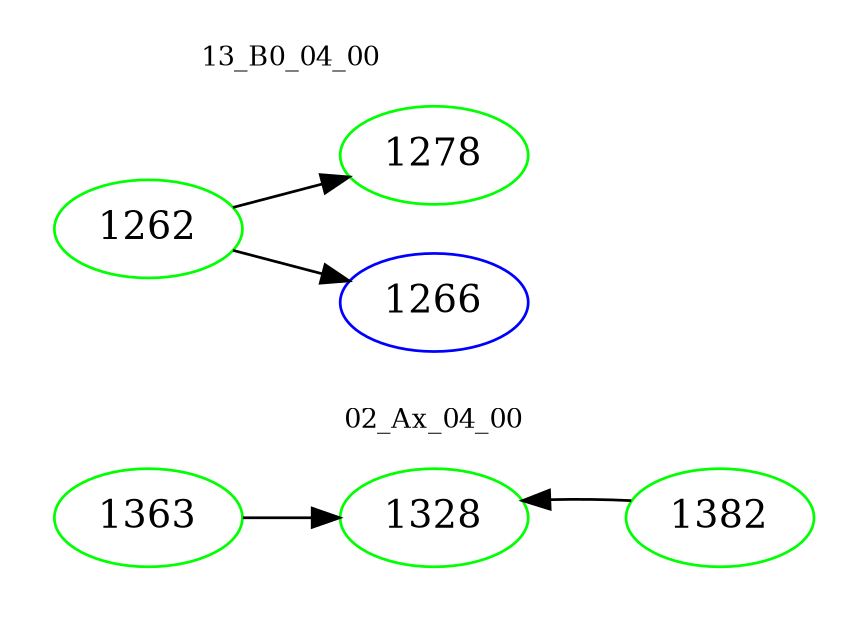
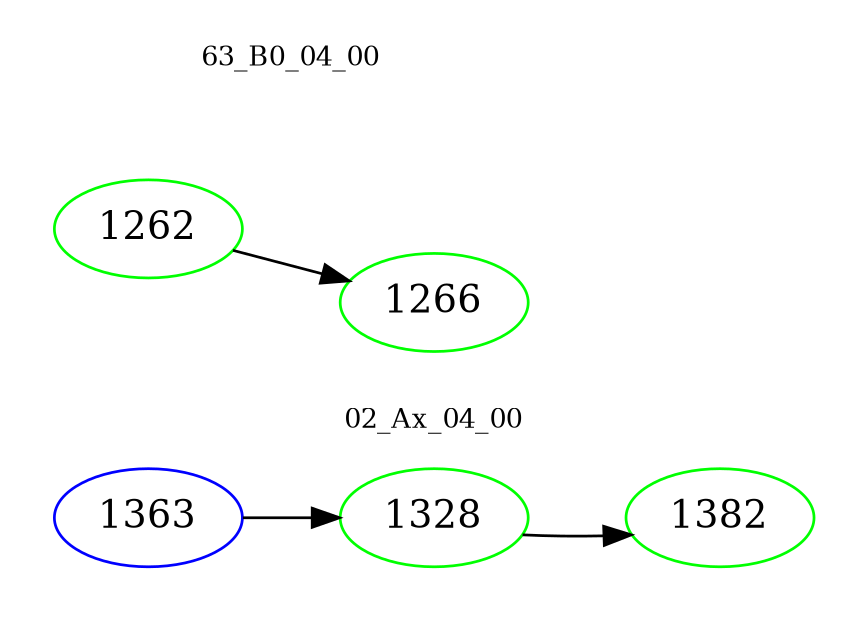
  digraph {
    rankdir=LR
    node [color=green]
    edge [color=black]
-   n1 [label=1363]
+   n1 [color=blue label=1363]
    n2 [label=1328]
    n3 [label=1382]
-   n4 [color=blue label=1266]
+   n4 [label=1266]
    n5 [label=1262]
-   n6 [label=1278]
    subgraph cluster_1 {
      color=white
      fontsize=10
      label="02_Ax_04_00"
      n1
      n2
      n3
    }
    subgraph cluster_2 {
      color=white
      fontsize=10
-     label="13_B0_04_00"
+     label="63_B0_04_00"
      n4
      n5
-     n6
    }
    n1 -> n2
-   n3 -> n2
+   n2 -> n3
    n5 -> n4
-   n5 -> n6
  }
